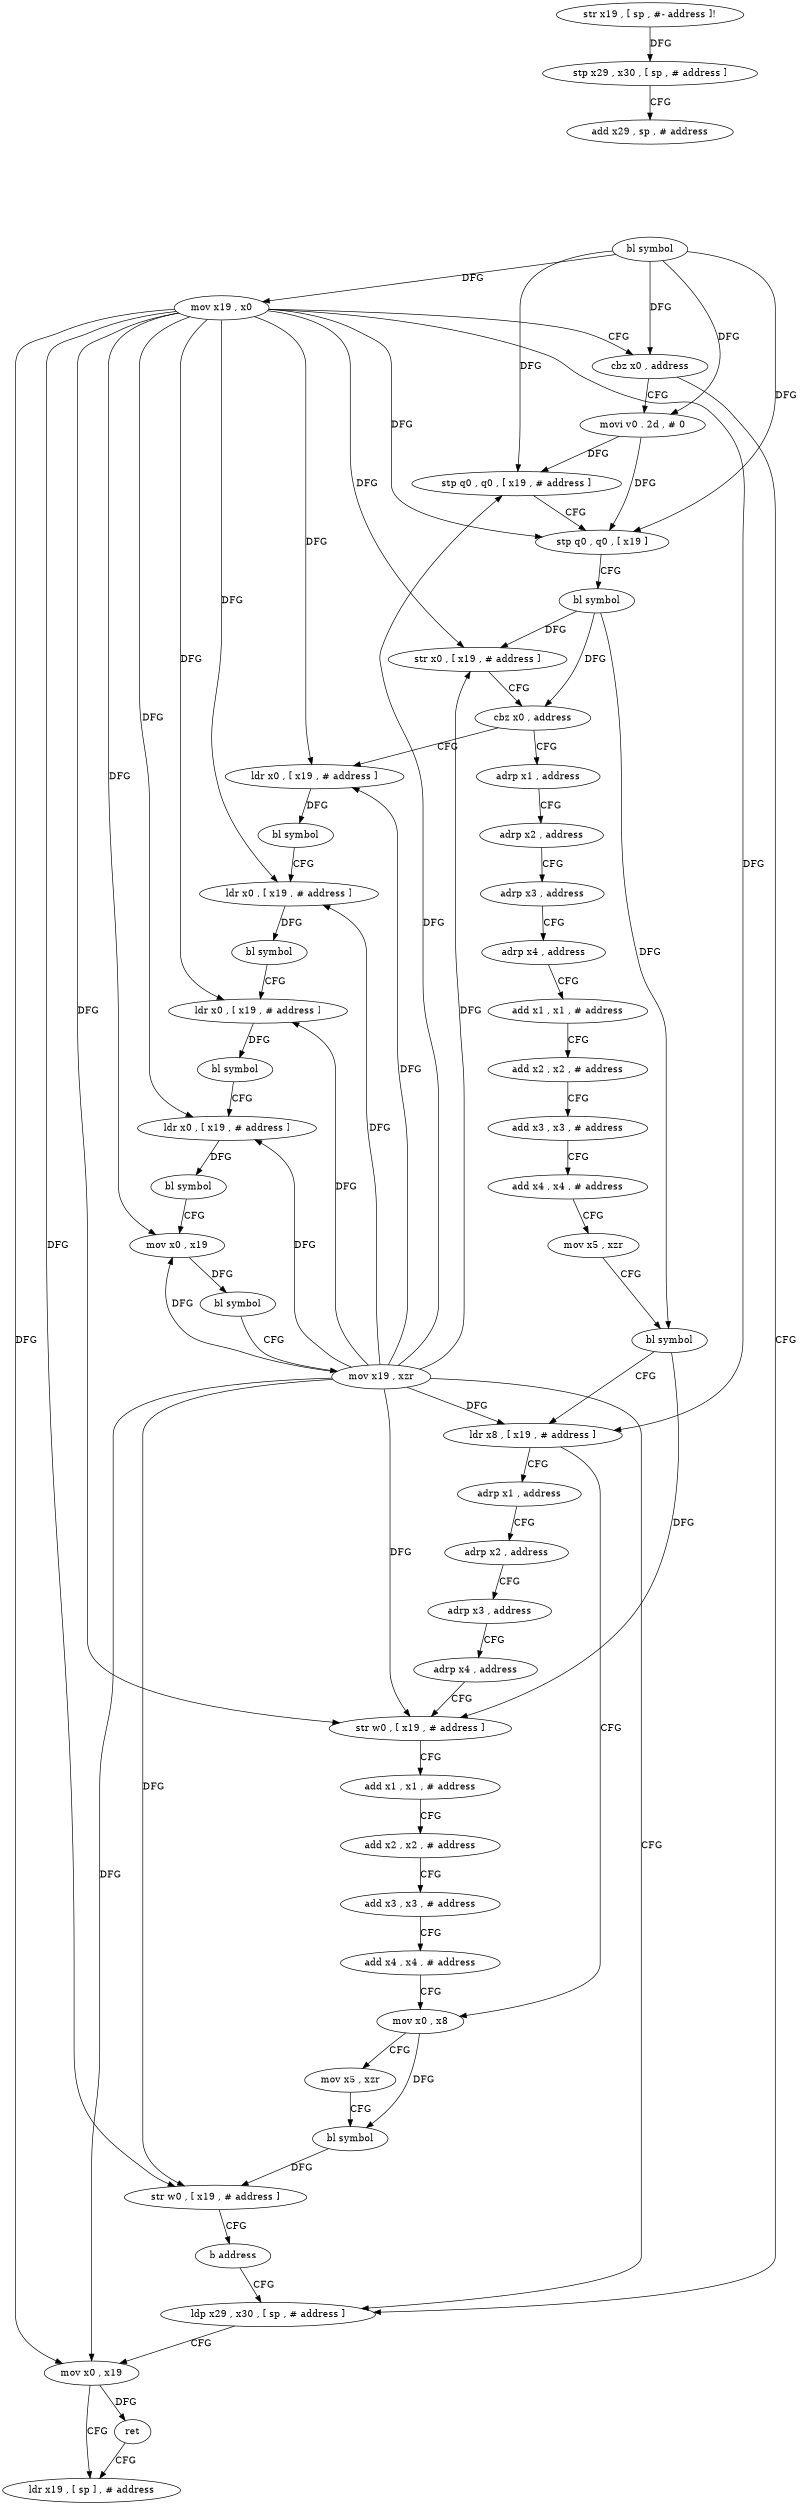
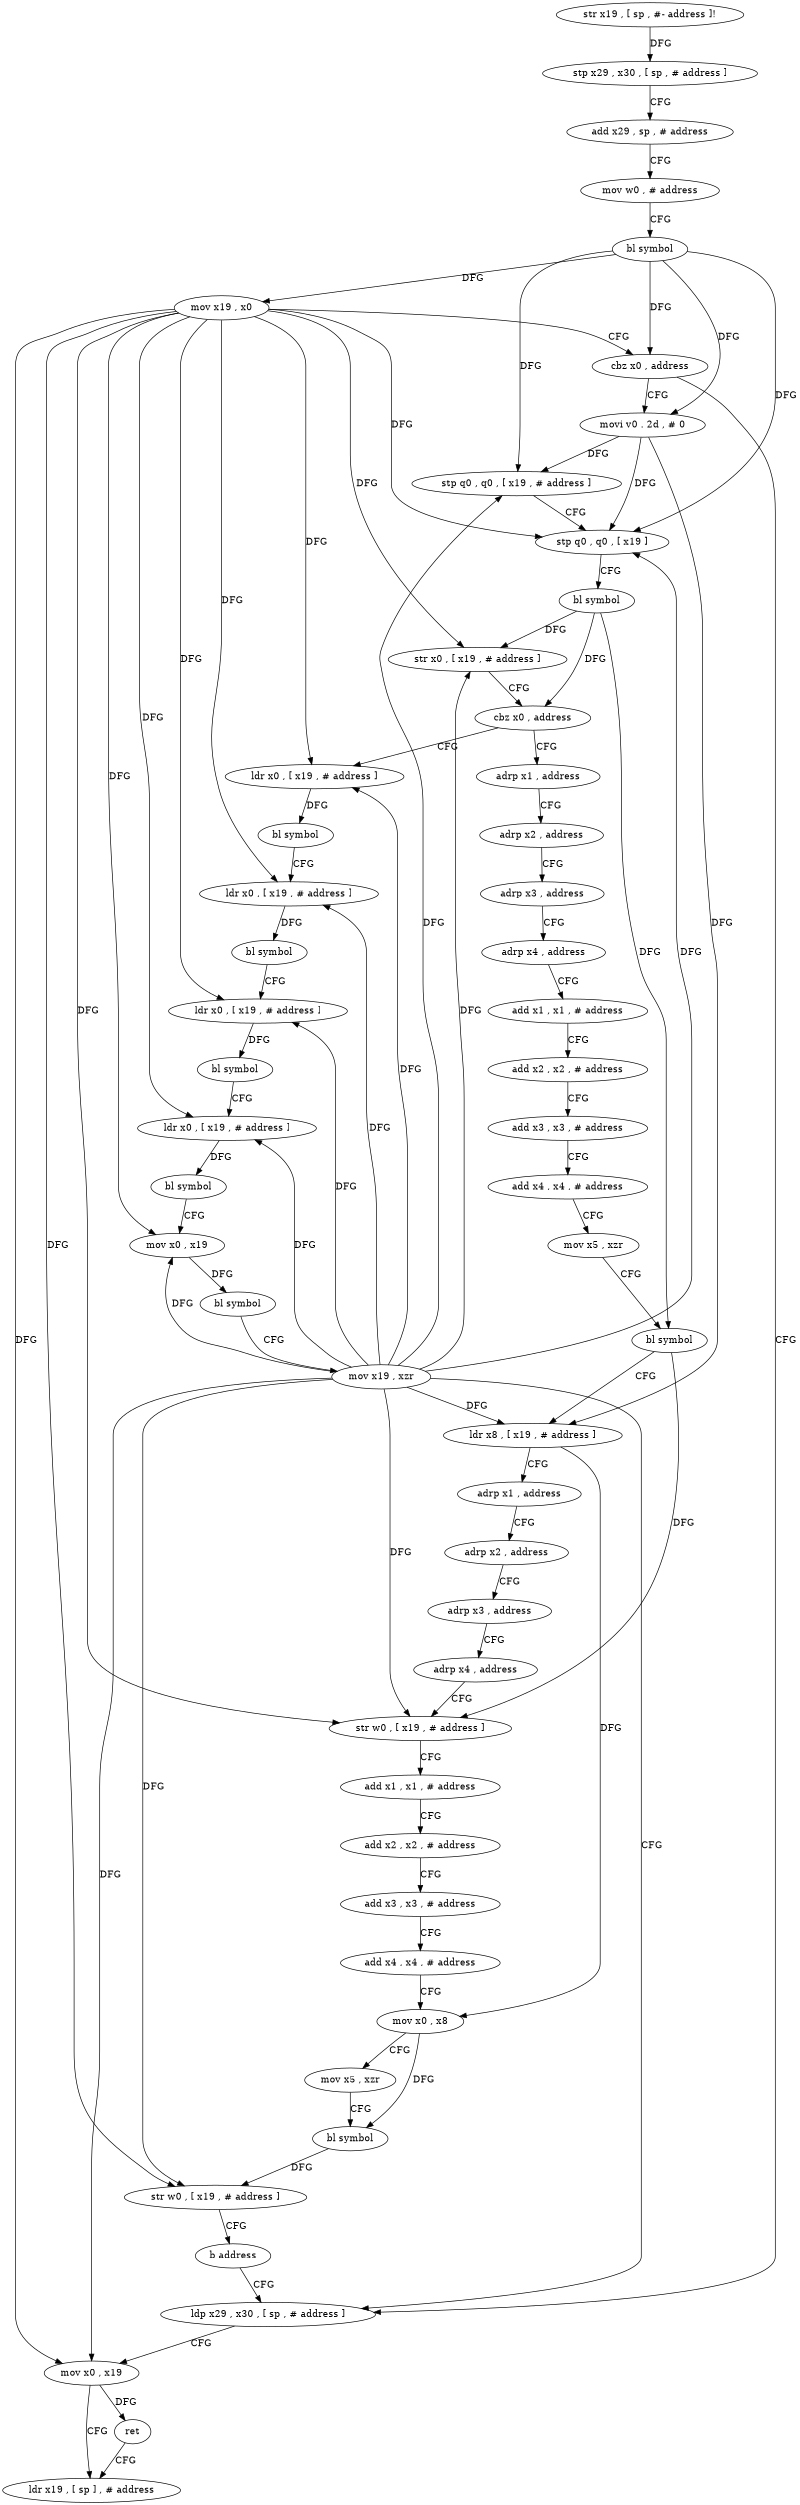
  digraph {
    n1 [label="str x19 , [ sp , #- address ]!"]
    n2 [label="stp x29 , x30 , [ sp , # address ]"]
    n3 [label="add x29 , sp , # address"]
+   n4 [label="mov w0 , # address"]
    n5 [label="bl symbol"]
    n6 [label="mov x19 , x0"]
    n7 [label="cbz x0 , address"]
    n8 [label="movi v0 . 2d , # 0"]
    n9 [label="stp q0 , q0 , [ x19 , # address ]"]
    n10 [label="stp q0 , q0 , [ x19 ]"]
    n11 [label="mov x0 , x19"]
    n12 [label="str x0 , [ x19 , # address ]"]
    n13 [label="ldr x0 , [ x19 , # address ]"]
    n14 [label="ldr x0 , [ x19 , # address ]"]
    n15 [label="ldr x0 , [ x19 , # address ]"]
    n16 [label="ldr x0 , [ x19 , # address ]"]
    n17 [label="mov x0 , x19"]
    n18 [label="ldr x8 , [ x19 , # address ]"]
    n19 [label="str w0 , [ x19 , # address ]"]
    n20 [label="str w0 , [ x19 , # address ]"]
    n21 [label="ldp x29 , x30 , [ sp , # address ]"]
    n22 [label="bl symbol"]
    n23 [label="ldr x19 , [ sp ] , # address"]
    n24 [label=ret]
    n25 [label="cbz x0 , address"]
    n26 [label="bl symbol"]
    n27 [label="bl symbol"]
    n28 [label="bl symbol"]
    n29 [label="bl symbol"]
    n30 [label="bl symbol"]
    n31 [label="adrp x1 , address"]
    n32 [label="mov x0 , x8"]
    n33 [label="add x1 , x1 , # address"]
    n34 [label="b address"]
    n35 [label="bl symbol"]
    n36 [label="adrp x1 , address"]
    n37 [label="adrp x2 , address"]
    n38 [label="adrp x3 , address"]
    n39 [label="mov x19 , xzr"]
    n40 [label="adrp x4 , address"]
    n41 [label="add x1 , x1 , # address"]
    n42 [label="add x2 , x2 , # address"]
    n43 [label="add x3 , x3 , # address"]
    n44 [label="add x4 , x4 , # address"]
    n45 [label="mov x5 , xzr"]
    n46 [label="adrp x2 , address"]
    n47 [label="mov x5 , xzr"]
    n48 [label="bl symbol"]
    n49 [label="adrp x3 , address"]
    n50 [label="adrp x4 , address"]
    n51 [label="add x2 , x2 , # address"]
    n52 [label="add x3 , x3 , # address"]
    n53 [label="add x4 , x4 , # address"]
    n1 -> n2 [label=DFG]
    n2 -> n3 [label=CFG]
+   n3 -> n4 [label=CFG]
+   n4 -> n5 [label=CFG]
    n5 -> n6 [label=DFG]
    n5 -> n7 [label=DFG]
    n5 -> n8 [label=DFG]
    n5 -> n9 [label=DFG]
    n5 -> n10 [label=DFG]
    n6 -> n7 [label=CFG]
    n6 -> n10 [label=DFG]
    n6 -> n11 [label=DFG]
    n6 -> n12 [label=DFG]
    n6 -> n13 [label=DFG]
    n6 -> n14 [label=DFG]
    n6 -> n15 [label=DFG]
    n6 -> n16 [label=DFG]
    n6 -> n17 [label=DFG]
-   n6 -> n18 [label=DFG]
+   n8 -> n18 [label=DFG]
    n6 -> n19 [label=DFG]
    n6 -> n20 [label=DFG]
    n7 -> n8 [label=CFG]
    n7 -> n21 [label=CFG]
    n8 -> n9 [label=DFG]
    n8 -> n10 [label=DFG]
    n9 -> n10 [label=CFG]
    n10 -> n22 [label=CFG]
    n11 -> n23 [label=CFG]
    n11 -> n24 [label=DFG]
    n12 -> n25 [label=CFG]
    n13 -> n26 [label=DFG]
    n14 -> n27 [label=DFG]
    n15 -> n28 [label=DFG]
    n16 -> n29 [label=DFG]
    n17 -> n30 [label=DFG]
    n18 -> n31 [label=CFG]
-   n18 -> n32 [label=CFG]
+   n18 -> n32 [label=DFG]
    n19 -> n33 [label=CFG]
    n20 -> n34 [label=CFG]
    n21 -> n11 [label=CFG]
    n22 -> n12 [label=DFG]
    n22 -> n25 [label=DFG]
    n22 -> n35 [label=DFG]
    n24 -> n23 [label=CFG]
    n25 -> n13 [label=CFG]
    n25 -> n36 [label=CFG]
    n26 -> n14 [label=CFG]
    n27 -> n15 [label=CFG]
    n28 -> n16 [label=CFG]
    n29 -> n17 [label=CFG]
    n30 -> n39 [label=CFG]
    n31 -> n46 [label=CFG]
    n32 -> n47 [label=CFG]
    n32 -> n48 [label=DFG]
    n33 -> n51 [label=CFG]
    n34 -> n21 [label=CFG]
    n35 -> n18 [label=CFG]
    n35 -> n19 [label=DFG]
    n36 -> n37 [label=CFG]
    n37 -> n38 [label=CFG]
    n38 -> n40 [label=CFG]
    n39 -> n9 [label=DFG]
+   n39 -> n10 [label=DFG]
    n39 -> n11 [label=DFG]
    n39 -> n12 [label=DFG]
    n39 -> n13 [label=DFG]
    n39 -> n14 [label=DFG]
    n39 -> n15 [label=DFG]
    n39 -> n16 [label=DFG]
    n39 -> n17 [label=DFG]
    n39 -> n18 [label=DFG]
    n39 -> n19 [label=DFG]
    n39 -> n20 [label=DFG]
    n39 -> n21 [label=CFG]
    n40 -> n41 [label=CFG]
    n41 -> n42 [label=CFG]
    n42 -> n43 [label=CFG]
    n43 -> n44 [label=CFG]
    n44 -> n45 [label=CFG]
    n45 -> n35 [label=CFG]
    n46 -> n49 [label=CFG]
    n47 -> n48 [label=CFG]
    n48 -> n20 [label=DFG]
    n49 -> n50 [label=CFG]
    n50 -> n19 [label=CFG]
    n51 -> n52 [label=CFG]
    n52 -> n53 [label=CFG]
    n53 -> n32 [label=CFG]
  }
